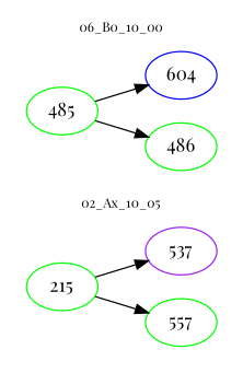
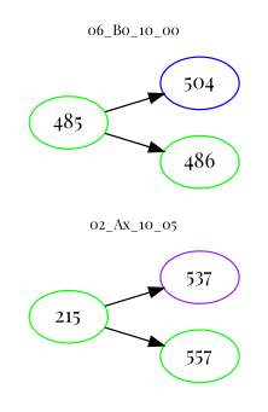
  digraph {
    fontname="Playfair Display"
    rankdir=LR
    node [color=green fontname="Playfair Display"]
    edge [color=black fontname="Playfair Display"]
    n1 [label=215]
    n2 [label=557]
    n3 [color=purple label=537]
    n4 [label=485]
    n5 [label=486]
-   n6 [color=blue label=604]
+   n6 [color=blue label=504]
    subgraph cluster_1 {
      color=white
      fontsize=10
      label="02_Ax_10_05"
      n1
      n2
      n3
    }
    subgraph cluster_2 {
      color=white
      fontsize=10
      label="06_B0_10_00"
      n4
      n5
      n6
    }
    n1 -> n2
    n1 -> n3
    n4 -> n5
    n4 -> n6
  }
